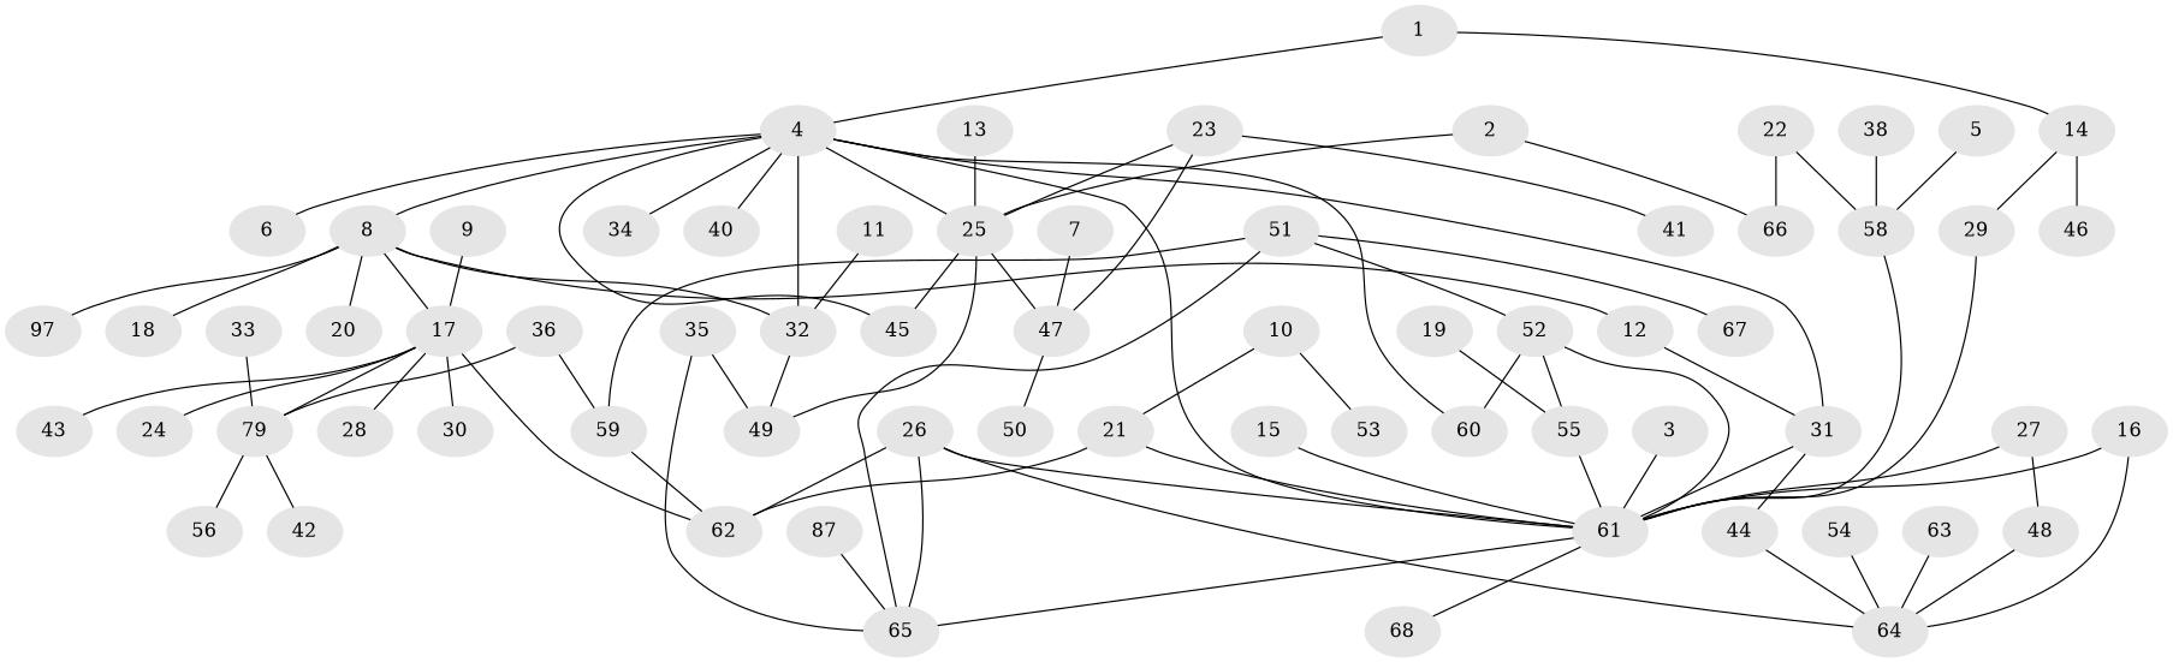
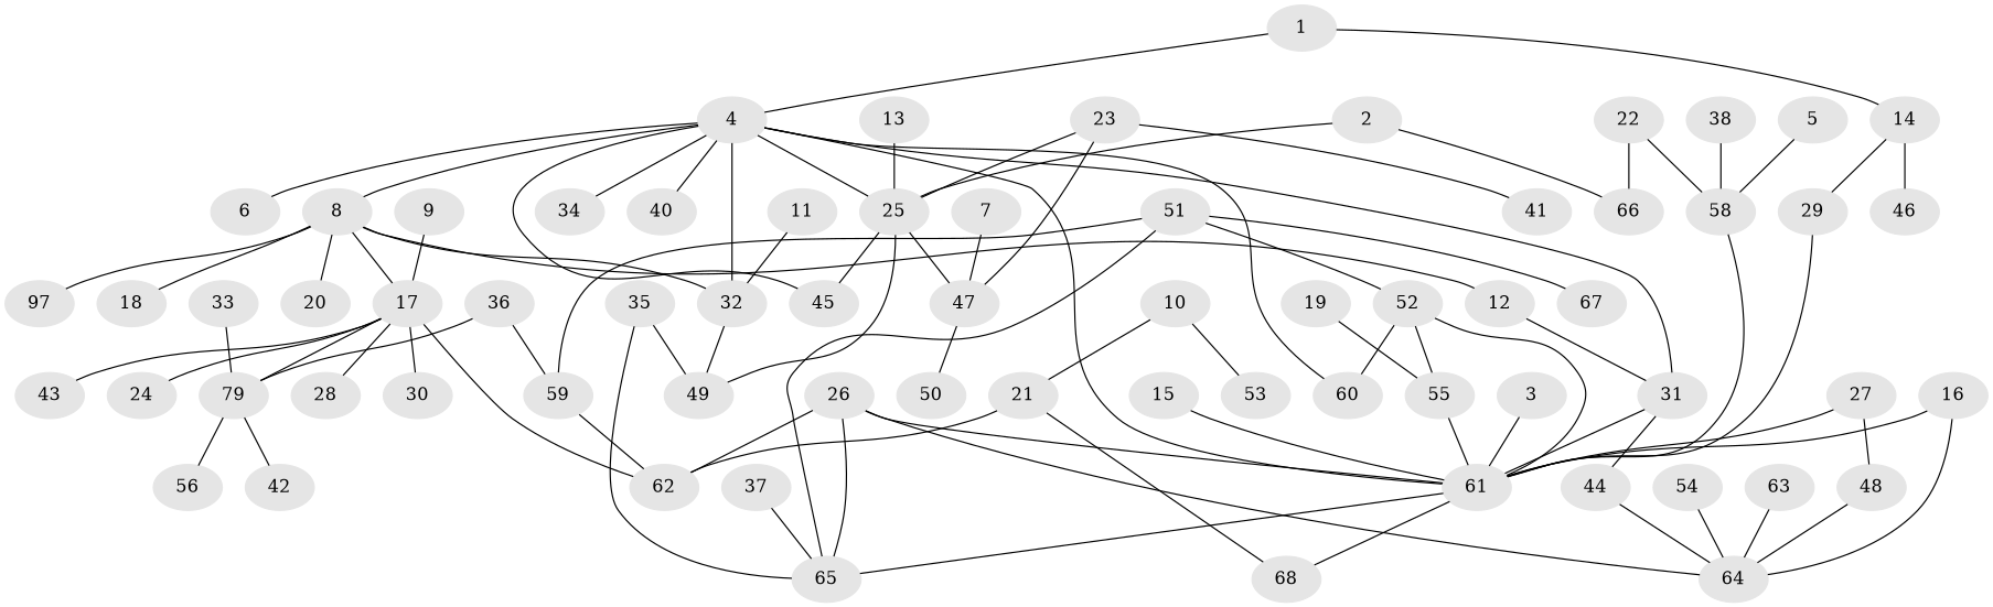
  graph {
    node [color=gray90 style=filled]
    edge [weight=1.0]
    1
    4
    14
    25
    61
    6
    8
    31
    32
    34
    40
    45
    60
    29
    46
    2
    66
    47
    49
    3
    65
    68
    12
    17
    18
    20
    n27 [label=97]
    44
    5
    58
    7
    24
    28
    30
    n35 [label=79]
    43
    62
    9
    10
    21
    53
    11
    13
    15
    16
    64
    42
    56
    19
    55
    22
    23
    41
    50
    26
    27
    48
    33
    35
    36
    59
-   37 [label=87]
+   37
    38
    51
    52
    67
    54
    63
    1 -- 4
    1 -- 14
    4 -- 25
    4 -- 61
    4 -- 6
    4 -- 8
    4 -- 31
    4 -- 32
    4 -- 34
    4 -- 40
    4 -- 45
    4 -- 60
    14 -- 29
    14 -- 46
    25 -- 45
    25 -- 47 [weight=2.0]
    25 -- 49
    61 -- 65
    61 -- 68
    8 -- 32
    8 -- 12
    8 -- 17
    8 -- 18
    8 -- 20
    8 -- n27
    31 -- 61
    31 -- 44
    32 -- 49
    29 -- 61
    2 -- 25
    2 -- 66
    47 -- 50
    3 -- 61
    12 -- 31
    17 -- 24
    17 -- 28
    17 -- 30
    17 -- n35
    17 -- 43
    17 -- 62
    44 -- 64
    5 -- 58
    58 -- 61
    7 -- 47
    n35 -- 42
    n35 -- 56
    9 -- 17
    10 -- 21
    10 -- 53
-   21 -- 61
+   21 -- 68
    21 -- 62
    11 -- 32
    13 -- 25
    15 -- 61
    16 -- 61
    16 -- 64
    19 -- 55
    55 -- 61
    22 -- 66
    22 -- 58
    23 -- 25
    23 -- 47
    23 -- 41
    26 -- 61
    26 -- 65
    26 -- 62
    26 -- 64
    27 -- 61
    27 -- 48
    48 -- 64
    33 -- n35
    35 -- 49
    35 -- 65
    36 -- n35
    36 -- 59
    59 -- 62
    37 -- 65
    38 -- 58
    51 -- 65
    51 -- 59
    51 -- 52
    51 -- 67
    52 -- 61
    52 -- 60
    52 -- 55
    54 -- 64
    63 -- 64
  }
